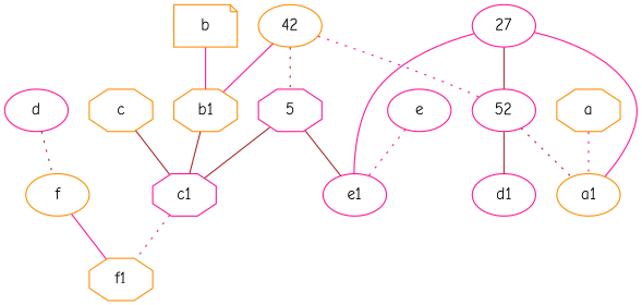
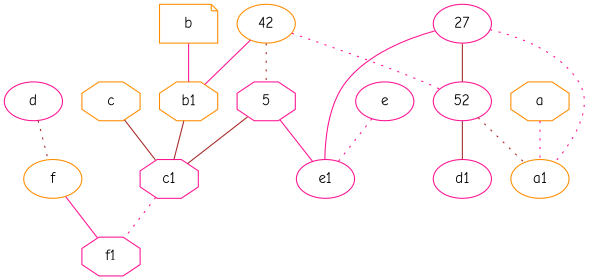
  graph {
    fontname="Comic Neue"
    node [color=darkorange fontname="Comic Neue" labelfontsize=50 shape=ellipse]
    edge [color=deeppink fontname="Comic Neue" style=solid]
    f
    d [color=deeppink]
-   f1 [shape=octagon]
+   f1 [color=deeppink shape=octagon]
    e [color=deeppink]
    e1 [color=deeppink]
    a1
    a [shape=octagon]
    c1 [color=deeppink shape=octagon]
    5 [color=deeppink shape=octagon]
    27 [color=deeppink]
    52 [color=deeppink]
    d1 [color=deeppink]
    b [shape=note]
    b1 [shape=octagon]
    c [shape=octagon]
    42
    f -- f1
    d -- f [color=brown style=dotted]
    e -- e1 [style=dotted]
    a -- a1 [style=dotted]
    c1 -- f1 [style=dotted]
-   5 -- e1 [color=brown]
+   5 -- e1
    5 -- c1 [color=brown]
    27 -- e1
-   27 -- a1
+   27 -- a1 [style=dotted]
    27 -- 52 [color=brown]
    52 -- a1 [color=brown style=dotted]
    52 -- d1 [color=brown]
    b -- b1
    b1 -- c1 [color=brown]
    c -- c1 [color=brown]
    42 -- 5 [color=brown style=dotted]
    42 -- 52 [style=dotted]
    42 -- b1
  }
